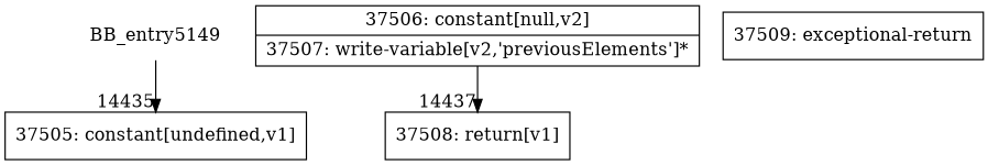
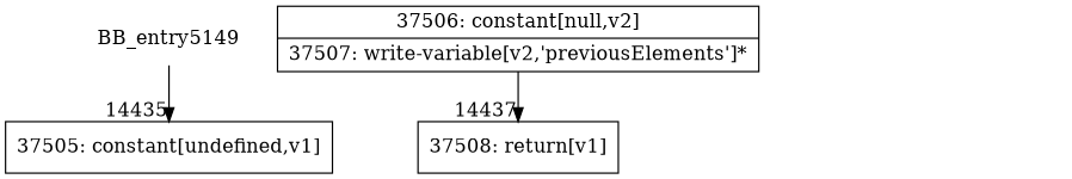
  digraph {
    rankdir=TD
    node [shape=record]
    edge [headport=n tailport=s]
    n1 [label=BB_entry5149 shape=none]
    n2 [label="{37505: constant[undefined,v1]}"]
    n3 [label="{37506: constant[null,v2]|37507: write-variable[v2,'previousElements']*}"]
    n4 [label="{37508: return[v1]}"]
-   n5 [label="{37509: exceptional-return}"]
    n1 -> n2 [headlabel="    14435"]
    n3 -> n4 [headlabel="      14437"]
  }
